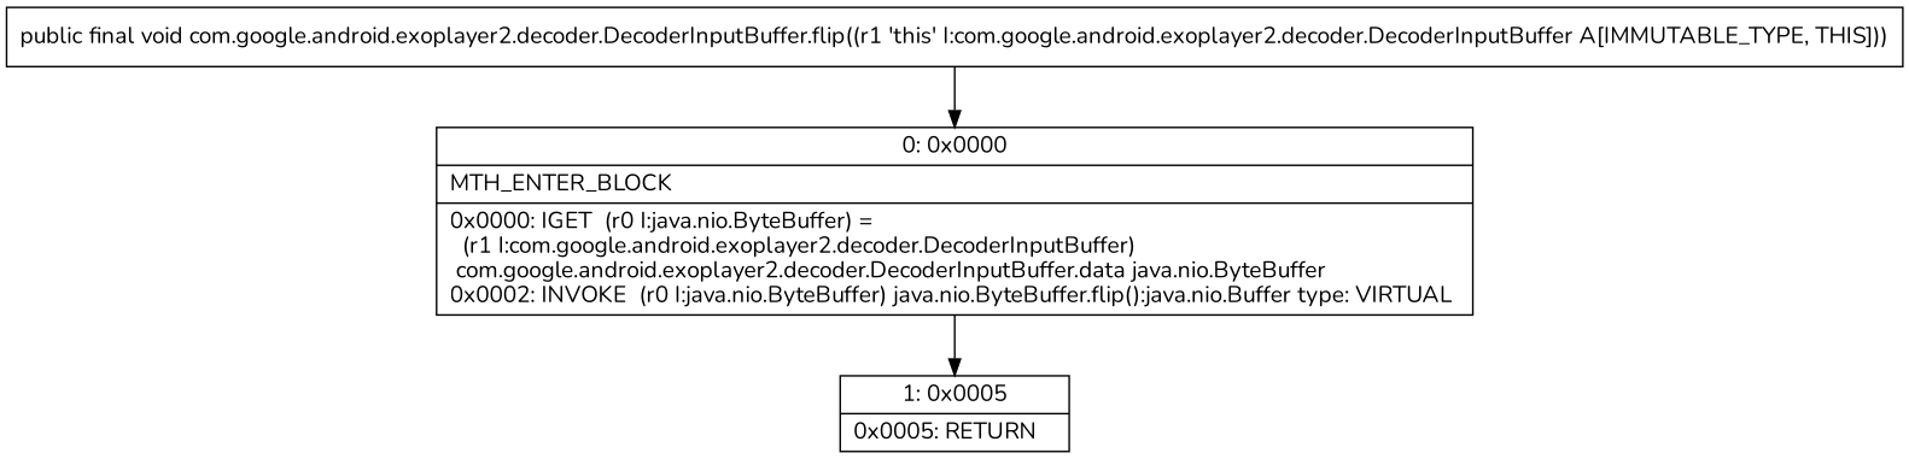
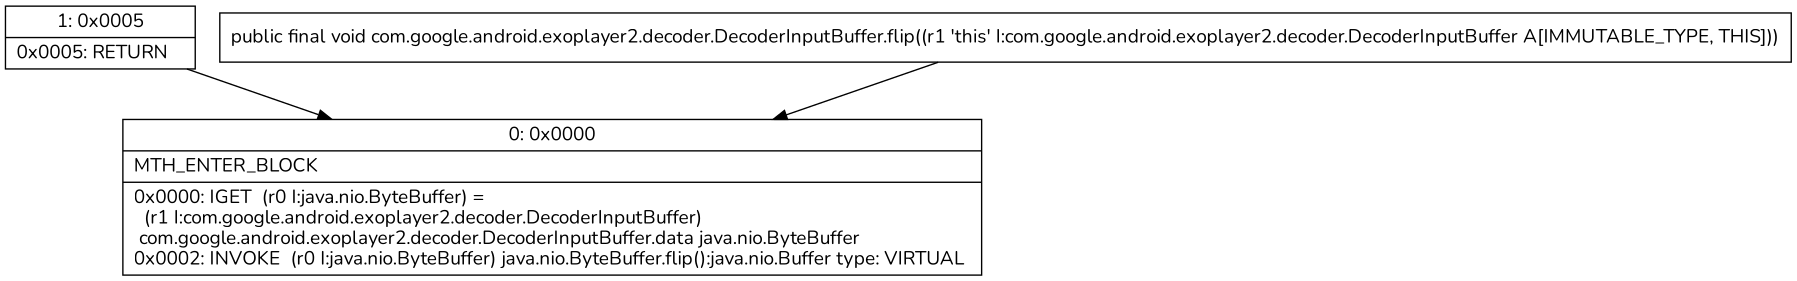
  digraph {
    fontname=Nunito
    node [shape=record fontname=Nunito]
    edge [fontname=Nunito]
    n1 [label="{0\:\ 0x0000|MTH_ENTER_BLOCK\l|0x0000: IGET  (r0 I:java.nio.ByteBuffer) = \l  (r1 I:com.google.android.exoplayer2.decoder.DecoderInputBuffer)\l com.google.android.exoplayer2.decoder.DecoderInputBuffer.data java.nio.ByteBuffer \l0x0002: INVOKE  (r0 I:java.nio.ByteBuffer) java.nio.ByteBuffer.flip():java.nio.Buffer type: VIRTUAL \l}"]
    n2 [label="{1\:\ 0x0005|0x0005: RETURN   \l}"]
    n3 [label="{public final void com.google.android.exoplayer2.decoder.DecoderInputBuffer.flip((r1 'this' I:com.google.android.exoplayer2.decoder.DecoderInputBuffer A[IMMUTABLE_TYPE, THIS])) }"]
-   n1 -> n2
+   n2 -> n1
    n3 -> n1
  }
